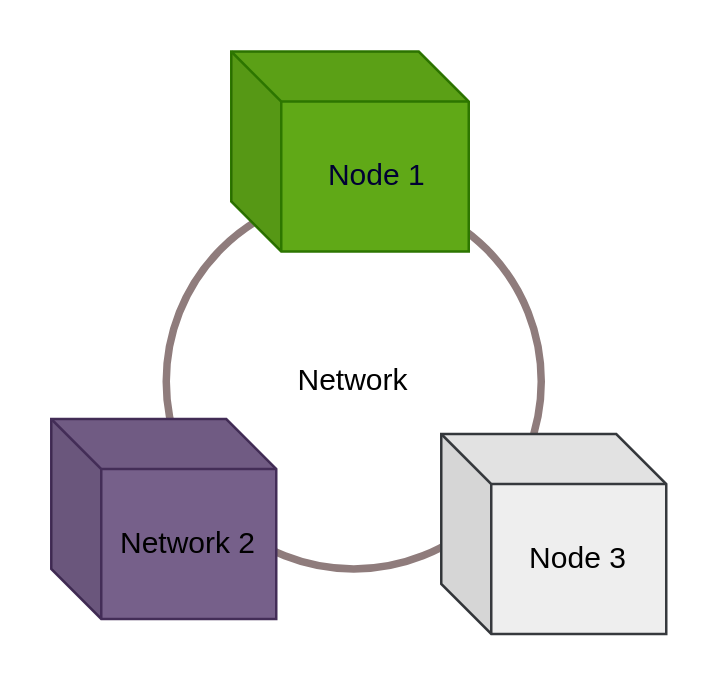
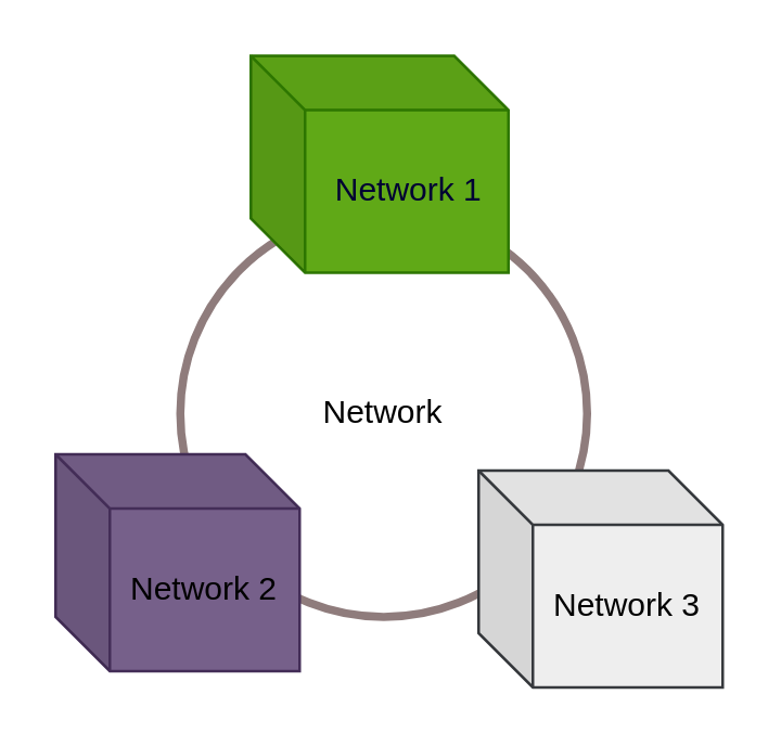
  <mxCell id="0" />
  <mxCell id="1" parent="0" />
  <mxCell id="2" value="Network" style="ellipse;whiteSpace=wrap;html=1;aspect=fixed;fillColor=none;strokeColor=#8F7C7C;strokeWidth=3;" parent="1" vertex="1"><mxGeometry x="66" y="77" width="150" height="150" as="geometry" /></mxCell>
- <mxCell id="3" value="Node 1" style="shape=cube;html=1;boundedLbl=1;backgroundOutline=1;darkOpacity=0.05;darkOpacity2=0.1;size=20;fillStyle=solid;fillColor=#60a917;fontColor=#000033;strokeColor=#2D7600;" parent="1" vertex="1"><mxGeometry x="92" y="20" width="95" height="80" as="geometry" /></mxCell>
+ <mxCell id="3" value="Network 1" style="shape=cube;html=1;boundedLbl=1;backgroundOutline=1;darkOpacity=0.05;darkOpacity2=0.1;size=20;fillStyle=solid;fillColor=#60a917;fontColor=#000033;strokeColor=#2D7600;" parent="1" vertex="1"><mxGeometry x="92" y="20" width="95" height="80" as="geometry" /></mxCell>
  <mxCell id="4" value="Network 2" style="shape=cube;whiteSpace=wrap;html=1;boundedLbl=1;backgroundOutline=1;darkOpacity=0.05;darkOpacity2=0.1;size=20;fillColor=#76608a;fontColor=#000000;strokeColor=#432D57;" parent="1" vertex="1"><mxGeometry x="20" y="167" width="90" height="80" as="geometry" /></mxCell>
- <mxCell id="5" value="Node 3" style="shape=cube;whiteSpace=wrap;html=1;boundedLbl=1;backgroundOutline=1;darkOpacity=0.05;darkOpacity2=0.1;size=20;fillColor=#eeeeee;strokeColor=#36393d;fontColor=#000000;" parent="1" vertex="1"><mxGeometry x="176" y="173" width="90" height="80" as="geometry" /></mxCell>
+ <mxCell id="5" value="Network 3" style="shape=cube;whiteSpace=wrap;html=1;boundedLbl=1;backgroundOutline=1;darkOpacity=0.05;darkOpacity2=0.1;size=20;fillColor=#eeeeee;strokeColor=#36393d;fontColor=#000000;" parent="1" vertex="1"><mxGeometry x="176" y="173" width="90" height="80" as="geometry" /></mxCell>
